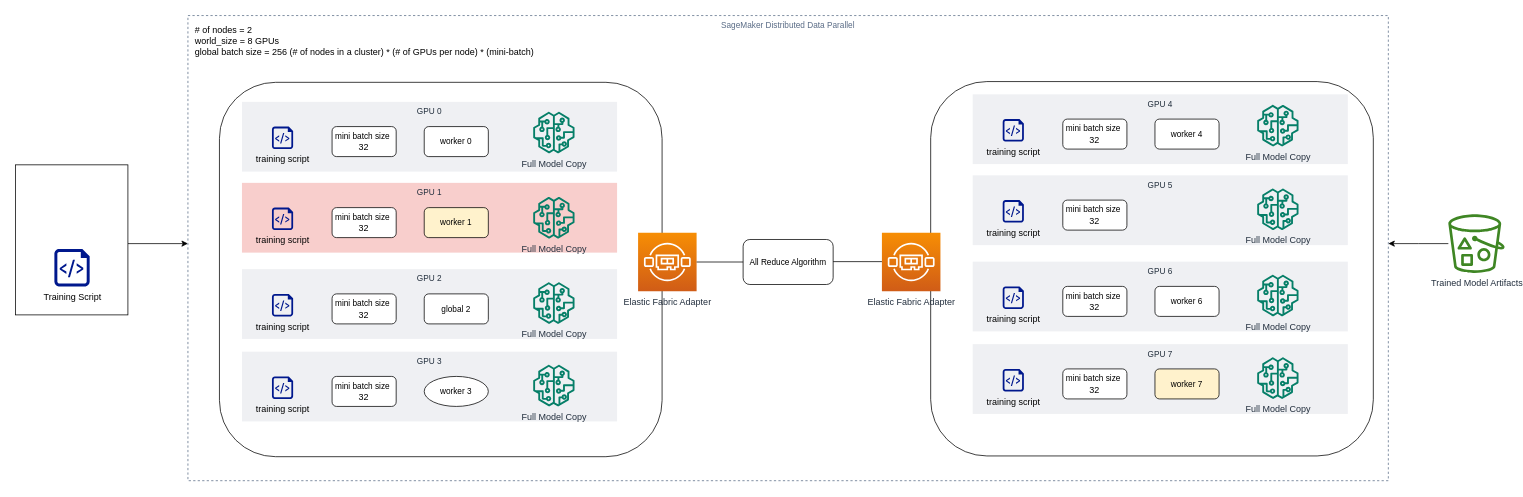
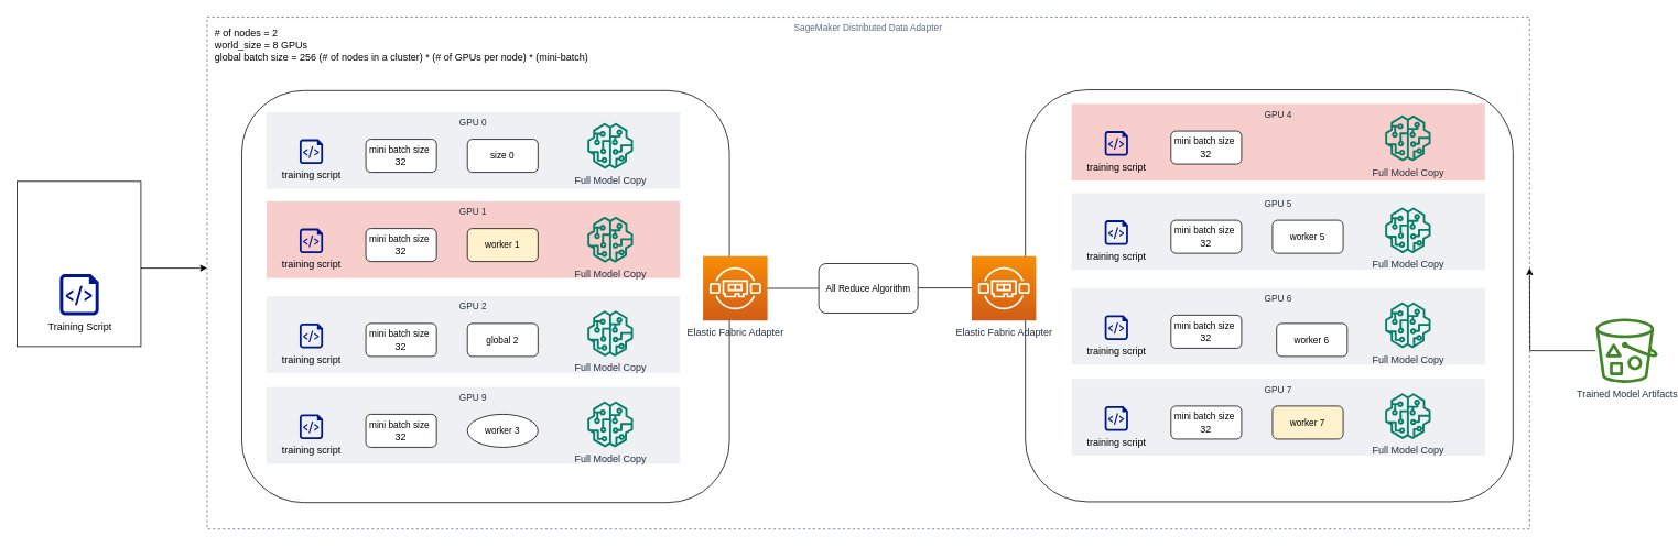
  <mxCell id="0" />
  <mxCell id="1" parent="0" />
- <mxCell id="2" value="SageMaker Distributed Data Parallel" style="fillColor=none;strokeColor=#5A6C86;dashed=1;verticalAlign=top;fontStyle=0;fontColor=#5A6C86;fontSize=11;" parent="1" vertex="1"><mxGeometry x="250" y="20" width="1600" height="620" as="geometry" /></mxCell>
+ <mxCell id="2" value="SageMaker Distributed Data Adapter" style="fillColor=none;strokeColor=#5A6C86;dashed=1;verticalAlign=top;fontStyle=0;fontColor=#5A6C86;fontSize=11;" parent="1" vertex="1"><mxGeometry x="250" y="20" width="1600" height="620" as="geometry" /></mxCell>
  <mxCell id="3" style="edgeStyle=orthogonalEdgeStyle;rounded=0;orthogonalLoop=1;jettySize=auto;html=1;" parent="1" edge="1"><mxGeometry relative="1" as="geometry"><mxPoint x="250" y="324" as="targetPoint" /><mxPoint x="170" y="324" as="sourcePoint" /></mxGeometry></mxCell>
  <mxCell id="4" style="edgeStyle=orthogonalEdgeStyle;rounded=0;orthogonalLoop=1;jettySize=auto;html=1;entryX=1;entryY=0.5;entryDx=0;entryDy=0;fontSize=11;" parent="1" source="5" edge="1"><mxGeometry relative="1" as="geometry"><mxPoint x="1850" y="324" as="targetPoint" /></mxGeometry></mxCell>
- <mxCell id="5" value="Trained Model Artifacts" style="sketch=0;outlineConnect=0;fontColor=#232F3E;gradientColor=none;fillColor=#3F8624;strokeColor=none;dashed=0;verticalLabelPosition=bottom;verticalAlign=top;align=center;html=1;fontSize=12;fontStyle=0;aspect=fixed;pointerEvents=1;shape=mxgraph.aws4.bucket_with_objects;" parent="1" vertex="1"><mxGeometry x="1930" y="285" width="75" height="78" as="geometry" /></mxCell>
+ <mxCell id="5" value="Trained Model Artifacts" style="sketch=0;outlineConnect=0;fontColor=#232F3E;gradientColor=none;fillColor=#3F8624;strokeColor=none;dashed=0;verticalLabelPosition=bottom;verticalAlign=top;align=center;html=1;fontSize=12;fontStyle=0;aspect=fixed;pointerEvents=1;shape=mxgraph.aws4.bucket_with_objects;" parent="1" vertex="1"><mxGeometry x="1930" y="385" width="75" height="78" as="geometry" /></mxCell>
  <mxCell id="6" value="&lt;div style=&quot;text-align: left&quot;&gt;&lt;span&gt;# of nodes = 2&lt;/span&gt;&lt;/div&gt;&lt;div style=&quot;text-align: left&quot;&gt;&lt;span&gt;world_size = 8 GPUs&lt;/span&gt;&lt;/div&gt;&lt;div style=&quot;text-align: left&quot;&gt;&lt;span&gt;global batch size = 256 (# of nodes in a cluster) * (# of GPUs per node) * (mini-batch)&lt;/span&gt;&lt;/div&gt;" style="text;html=1;align=center;verticalAlign=middle;resizable=0;points=[];autosize=1;strokeColor=none;fillColor=none;" parent="1" vertex="1"><mxGeometry x="250" y="29" width="470" height="50" as="geometry" /></mxCell>
  <mxCell id="7" value="" style="group" parent="1" vertex="1" connectable="0"><mxGeometry x="292" y="109" width="648" height="499" as="geometry" /></mxCell>
  <mxCell id="8" value="" style="rounded=1;whiteSpace=wrap;html=1;" parent="7" vertex="1"><mxGeometry width="590" height="499" as="geometry" /></mxCell>
  <mxCell id="9" value="Elastic Fabric Adapter" style="sketch=0;points=[[0,0,0],[0.25,0,0],[0.5,0,0],[0.75,0,0],[1,0,0],[0,1,0],[0.25,1,0],[0.5,1,0],[0.75,1,0],[1,1,0],[0,0.25,0],[0,0.5,0],[0,0.75,0],[1,0.25,0],[1,0.5,0],[1,0.75,0]];outlineConnect=0;fontColor=#232F3E;gradientColor=#F78E04;gradientDirection=north;fillColor=#D05C17;strokeColor=#ffffff;dashed=0;verticalLabelPosition=bottom;verticalAlign=top;align=center;html=1;fontSize=12;fontStyle=0;aspect=fixed;shape=mxgraph.aws4.resourceIcon;resIcon=mxgraph.aws4.elastic_fabric_adapter;" parent="7" vertex="1"><mxGeometry x="558" y="200.5" width="78" height="78" as="geometry" /></mxCell>
  <mxCell id="10" value="" style="group" parent="7" vertex="1" connectable="0"><mxGeometry x="30" y="249" width="510" height="108" as="geometry" /></mxCell>
  <mxCell id="11" value="GPU 2" style="fillColor=#EFF0F3;strokeColor=none;dashed=0;verticalAlign=top;fontStyle=0;fontColor=#232F3D;fontSize=11;" parent="10" vertex="1"><mxGeometry width="500" height="93" as="geometry" /></mxCell>
  <mxCell id="12" value="" style="group" parent="10" vertex="1" connectable="0"><mxGeometry x="40" y="33" width="470" height="75" as="geometry" /></mxCell>
  <mxCell id="13" value="training script" style="sketch=0;aspect=fixed;pointerEvents=1;shadow=0;dashed=0;html=1;strokeColor=none;labelPosition=center;verticalLabelPosition=bottom;verticalAlign=top;align=center;fillColor=#00188D;shape=mxgraph.azure.script_file" parent="12" vertex="1"><mxGeometry width="28.2" height="30" as="geometry" /></mxCell>
  <mxCell id="14" value="&lt;font style=&quot;font-size: 11px&quot;&gt;mini batch size&amp;nbsp;&lt;br&gt;&lt;/font&gt;32" style="rounded=1;whiteSpace=wrap;html=1;align=center;" parent="12" vertex="1"><mxGeometry x="80.114" width="85.455" height="40" as="geometry" /></mxCell>
  <mxCell id="15" value="&lt;span style=&quot;font-size: 11px&quot;&gt;global 2&lt;/span&gt;" style="rounded=1;whiteSpace=wrap;html=1;align=center;" parent="12" vertex="1"><mxGeometry x="202.955" width="85.455" height="40" as="geometry" /></mxCell>
  <mxCell id="16" value="Full Model Copy" style="sketch=0;outlineConnect=0;fontColor=#232F3E;gradientColor=none;fillColor=#067F68;strokeColor=none;dashed=0;verticalLabelPosition=bottom;verticalAlign=top;align=center;html=1;fontSize=12;fontStyle=0;aspect=fixed;pointerEvents=1;shape=mxgraph.aws4.sagemaker_model;" parent="12" vertex="1"><mxGeometry x="348" y="-15.5" width="55.5" height="55.5" as="geometry" /></mxCell>
  <mxCell id="17" value="" style="group" parent="7" vertex="1" connectable="0"><mxGeometry x="30" y="26" width="510" height="108" as="geometry" /></mxCell>
  <mxCell id="18" value="GPU 0" style="fillColor=#EFF0F3;strokeColor=none;dashed=0;verticalAlign=top;fontStyle=0;fontColor=#232F3D;fontSize=11;" parent="17" vertex="1"><mxGeometry width="500" height="93" as="geometry" /></mxCell>
  <mxCell id="19" value="" style="group" parent="17" vertex="1" connectable="0"><mxGeometry x="40" y="33" width="470" height="75" as="geometry" /></mxCell>
  <mxCell id="20" value="training script" style="sketch=0;aspect=fixed;pointerEvents=1;shadow=0;dashed=0;html=1;strokeColor=none;labelPosition=center;verticalLabelPosition=bottom;verticalAlign=top;align=center;fillColor=#00188D;shape=mxgraph.azure.script_file" parent="19" vertex="1"><mxGeometry width="28.2" height="30" as="geometry" /></mxCell>
  <mxCell id="21" value="&lt;font style=&quot;font-size: 11px&quot;&gt;mini batch size&amp;nbsp;&lt;br&gt;&lt;/font&gt;32" style="rounded=1;whiteSpace=wrap;html=1;align=center;" parent="19" vertex="1"><mxGeometry x="80.114" width="85.455" height="40" as="geometry" /></mxCell>
- <mxCell id="22" value="&lt;span style=&quot;font-size: 11px&quot;&gt;worker 0&lt;/span&gt;" style="rounded=1;whiteSpace=wrap;html=1;align=center;" parent="19" vertex="1"><mxGeometry x="202.955" width="85.455" height="40" as="geometry" /></mxCell>
+ <mxCell id="22" value="&lt;span style=&quot;font-size: 11px&quot;&gt;size 0&lt;/span&gt;" style="rounded=1;whiteSpace=wrap;html=1;align=center;" parent="19" vertex="1"><mxGeometry x="202.955" width="85.455" height="40" as="geometry" /></mxCell>
  <mxCell id="23" value="Full Model Copy" style="sketch=0;outlineConnect=0;fontColor=#232F3E;gradientColor=none;fillColor=#067F68;strokeColor=none;dashed=0;verticalLabelPosition=bottom;verticalAlign=top;align=center;html=1;fontSize=12;fontStyle=0;aspect=fixed;pointerEvents=1;shape=mxgraph.aws4.sagemaker_model;" parent="17" vertex="1"><mxGeometry x="388" y="13.25" width="55.5" height="55.5" as="geometry" /></mxCell>
  <mxCell id="24" value="" style="group" parent="7" vertex="1" connectable="0"><mxGeometry x="30" y="359" width="510" height="108" as="geometry" /></mxCell>
- <mxCell id="25" value="GPU 3" style="fillColor=#EFF0F3;strokeColor=none;dashed=0;verticalAlign=top;fontStyle=0;fontColor=#232F3D;fontSize=11;" parent="24" vertex="1"><mxGeometry width="500" height="93" as="geometry" /></mxCell>
+ <mxCell id="25" value="GPU 9" style="fillColor=#EFF0F3;strokeColor=none;dashed=0;verticalAlign=top;fontStyle=0;fontColor=#232F3D;fontSize=11;" parent="24" vertex="1"><mxGeometry width="500" height="93" as="geometry" /></mxCell>
  <mxCell id="26" value="" style="group" parent="24" vertex="1" connectable="0"><mxGeometry x="40" y="33" width="470" height="75" as="geometry" /></mxCell>
  <mxCell id="27" value="training script" style="sketch=0;aspect=fixed;pointerEvents=1;shadow=0;dashed=0;html=1;strokeColor=none;labelPosition=center;verticalLabelPosition=bottom;verticalAlign=top;align=center;fillColor=#00188D;shape=mxgraph.azure.script_file" parent="26" vertex="1"><mxGeometry width="28.2" height="30" as="geometry" /></mxCell>
  <mxCell id="28" value="&lt;font style=&quot;font-size: 11px&quot;&gt;mini batch size&amp;nbsp;&lt;br&gt;&lt;/font&gt;32" style="rounded=1;whiteSpace=wrap;html=1;align=center;" parent="26" vertex="1"><mxGeometry x="80.114" width="85.455" height="40" as="geometry" /></mxCell>
  <mxCell id="29" value="&lt;span style=&quot;font-size: 11px&quot;&gt;worker 3&lt;/span&gt;" style="ellipse;whiteSpace=wrap;html=1;align=center;" parent="26" vertex="1"><mxGeometry x="202.955" width="85.455" height="40" as="geometry" /></mxCell>
  <mxCell id="30" value="Full Model Copy" style="sketch=0;outlineConnect=0;fontColor=#232F3E;gradientColor=none;fillColor=#067F68;strokeColor=none;dashed=0;verticalLabelPosition=bottom;verticalAlign=top;align=center;html=1;fontSize=12;fontStyle=0;aspect=fixed;pointerEvents=1;shape=mxgraph.aws4.sagemaker_model;" parent="26" vertex="1"><mxGeometry x="348" y="-15.5" width="55.5" height="55.5" as="geometry" /></mxCell>
  <mxCell id="31" value="" style="group" parent="7" vertex="1" connectable="0"><mxGeometry x="30" y="134" width="510" height="108" as="geometry" /></mxCell>
  <mxCell id="32" value="GPU 1" style="fillColor=#f8cecc;strokeColor=none;dashed=0;verticalAlign=top;fontStyle=0;fontColor=#232F3D;fontSize=11;" parent="31" vertex="1"><mxGeometry width="500" height="93" as="geometry" /></mxCell>
  <mxCell id="33" value="" style="group" parent="31" vertex="1" connectable="0"><mxGeometry x="40" y="33" width="470" height="75" as="geometry" /></mxCell>
  <mxCell id="34" value="training script" style="sketch=0;aspect=fixed;pointerEvents=1;shadow=0;dashed=0;html=1;strokeColor=none;labelPosition=center;verticalLabelPosition=bottom;verticalAlign=top;align=center;fillColor=#00188D;shape=mxgraph.azure.script_file" parent="33" vertex="1"><mxGeometry width="28.2" height="30" as="geometry" /></mxCell>
  <mxCell id="35" value="&lt;font style=&quot;font-size: 11px&quot;&gt;mini batch size&amp;nbsp;&lt;br&gt;&lt;/font&gt;32" style="rounded=1;whiteSpace=wrap;html=1;align=center;" parent="33" vertex="1"><mxGeometry x="80.114" width="85.455" height="40" as="geometry" /></mxCell>
  <mxCell id="36" value="&lt;span style=&quot;font-size: 11px&quot;&gt;worker 1&lt;/span&gt;" style="rounded=1;whiteSpace=wrap;html=1;align=center;fillColor=#fff2cc;" parent="33" vertex="1"><mxGeometry x="202.955" width="85.455" height="40" as="geometry" /></mxCell>
  <mxCell id="37" value="Full Model Copy" style="sketch=0;outlineConnect=0;fontColor=#232F3E;gradientColor=none;fillColor=#067F68;strokeColor=none;dashed=0;verticalLabelPosition=bottom;verticalAlign=top;align=center;html=1;fontSize=12;fontStyle=0;aspect=fixed;pointerEvents=1;shape=mxgraph.aws4.sagemaker_model;" parent="31" vertex="1"><mxGeometry x="388" y="18.75" width="55.5" height="55.5" as="geometry" /></mxCell>
  <mxCell id="38" value="" style="group" parent="1" vertex="1" connectable="0"><mxGeometry x="1240" y="99" width="648" height="499" as="geometry" /></mxCell>
  <mxCell id="39" value="" style="rounded=1;whiteSpace=wrap;html=1;" parent="38" vertex="1"><mxGeometry y="9" width="590" height="499" as="geometry" /></mxCell>
  <mxCell id="40" value="" style="group" parent="38" vertex="1" connectable="0"><mxGeometry x="56" y="249" width="510" height="108" as="geometry" /></mxCell>
  <mxCell id="41" value="GPU 6" style="fillColor=#EFF0F3;strokeColor=none;dashed=0;verticalAlign=top;fontStyle=0;fontColor=#232F3D;fontSize=11;" parent="40" vertex="1"><mxGeometry width="500" height="93" as="geometry" /></mxCell>
  <mxCell id="42" value="" style="group" parent="40" vertex="1" connectable="0"><mxGeometry x="40" y="33" width="470" height="75" as="geometry" /></mxCell>
  <mxCell id="43" value="training script" style="sketch=0;aspect=fixed;pointerEvents=1;shadow=0;dashed=0;html=1;strokeColor=none;labelPosition=center;verticalLabelPosition=bottom;verticalAlign=top;align=center;fillColor=#00188D;shape=mxgraph.azure.script_file" parent="42" vertex="1"><mxGeometry width="28.2" height="30" as="geometry" /></mxCell>
  <mxCell id="44" value="&lt;font style=&quot;font-size: 11px&quot;&gt;mini batch size&amp;nbsp;&lt;br&gt;&lt;/font&gt;32" style="rounded=1;whiteSpace=wrap;html=1;align=center;" parent="42" vertex="1"><mxGeometry x="80.114" width="85.455" height="40" as="geometry" /></mxCell>
- <mxCell id="45" value="&lt;span style=&quot;font-size: 11px&quot;&gt;worker 6&lt;/span&gt;" style="rounded=1;whiteSpace=wrap;html=1;align=center;" parent="42" vertex="1"><mxGeometry x="202.955" width="85.455" height="40" as="geometry" /></mxCell>
+ <mxCell id="45" value="&lt;span style=&quot;font-size: 11px&quot;&gt;worker 6&lt;/span&gt;" style="rounded=1;whiteSpace=wrap;html=1;align=center;" parent="42" vertex="1"><mxGeometry x="207.955" y="10" width="85.455" height="40" as="geometry" /></mxCell>
  <mxCell id="46" value="Full Model Copy" style="sketch=0;outlineConnect=0;fontColor=#232F3E;gradientColor=none;fillColor=#067F68;strokeColor=none;dashed=0;verticalLabelPosition=bottom;verticalAlign=top;align=center;html=1;fontSize=12;fontStyle=0;aspect=fixed;pointerEvents=1;shape=mxgraph.aws4.sagemaker_model;" parent="42" vertex="1"><mxGeometry x="339" y="-15.5" width="55.5" height="55.5" as="geometry" /></mxCell>
  <mxCell id="47" value="" style="group" parent="38" vertex="1" connectable="0"><mxGeometry x="56" y="26" width="510" height="108" as="geometry" /></mxCell>
- <mxCell id="48" value="GPU 4" style="fillColor=#EFF0F3;strokeColor=none;dashed=0;verticalAlign=top;fontStyle=0;fontColor=#232F3D;fontSize=11;" parent="47" vertex="1"><mxGeometry width="500" height="93" as="geometry" /></mxCell>
+ <mxCell id="48" value="GPU 4" style="fillColor=#f8cecc;strokeColor=none;dashed=0;verticalAlign=top;fontStyle=0;fontColor=#232F3D;fontSize=11;" parent="47" vertex="1"><mxGeometry width="500" height="93" as="geometry" /></mxCell>
  <mxCell id="49" value="" style="group" parent="47" vertex="1" connectable="0"><mxGeometry x="40" y="33" width="470" height="75" as="geometry" /></mxCell>
  <mxCell id="50" value="training script" style="sketch=0;aspect=fixed;pointerEvents=1;shadow=0;dashed=0;html=1;strokeColor=none;labelPosition=center;verticalLabelPosition=bottom;verticalAlign=top;align=center;fillColor=#00188D;shape=mxgraph.azure.script_file" parent="49" vertex="1"><mxGeometry width="28.2" height="30" as="geometry" /></mxCell>
  <mxCell id="51" value="&lt;font style=&quot;font-size: 11px&quot;&gt;mini batch size&amp;nbsp;&lt;br&gt;&lt;/font&gt;32" style="rounded=1;whiteSpace=wrap;html=1;align=center;" parent="49" vertex="1"><mxGeometry x="80.114" width="85.455" height="40" as="geometry" /></mxCell>
- <mxCell id="52" value="&lt;span style=&quot;font-size: 11px&quot;&gt;worker 4&lt;/span&gt;" style="rounded=1;whiteSpace=wrap;html=1;align=center;" parent="49" vertex="1"><mxGeometry x="202.955" width="85.455" height="40" as="geometry" /></mxCell>
  <mxCell id="53" value="Full Model Copy" style="sketch=0;outlineConnect=0;fontColor=#232F3E;gradientColor=none;fillColor=#067F68;strokeColor=none;dashed=0;verticalLabelPosition=bottom;verticalAlign=top;align=center;html=1;fontSize=12;fontStyle=0;aspect=fixed;pointerEvents=1;shape=mxgraph.aws4.sagemaker_model;" parent="47" vertex="1"><mxGeometry x="379" y="14" width="55.5" height="55.5" as="geometry" /></mxCell>
  <mxCell id="54" value="" style="group" parent="38" vertex="1" connectable="0"><mxGeometry x="56" y="359" width="510" height="108" as="geometry" /></mxCell>
  <mxCell id="55" value="GPU 7" style="fillColor=#EFF0F3;strokeColor=none;dashed=0;verticalAlign=top;fontStyle=0;fontColor=#232F3D;fontSize=11;" parent="54" vertex="1"><mxGeometry width="500" height="93" as="geometry" /></mxCell>
  <mxCell id="56" value="" style="group" parent="54" vertex="1" connectable="0"><mxGeometry x="40" y="33" width="470" height="75" as="geometry" /></mxCell>
  <mxCell id="57" value="training script" style="sketch=0;aspect=fixed;pointerEvents=1;shadow=0;dashed=0;html=1;strokeColor=none;labelPosition=center;verticalLabelPosition=bottom;verticalAlign=top;align=center;fillColor=#00188D;shape=mxgraph.azure.script_file" parent="56" vertex="1"><mxGeometry width="28.2" height="30" as="geometry" /></mxCell>
  <mxCell id="58" value="&lt;font style=&quot;font-size: 11px&quot;&gt;mini batch size&amp;nbsp;&lt;br&gt;&lt;/font&gt;32" style="rounded=1;whiteSpace=wrap;html=1;align=center;" parent="56" vertex="1"><mxGeometry x="80.114" width="85.455" height="40" as="geometry" /></mxCell>
  <mxCell id="59" value="&lt;span style=&quot;font-size: 11px&quot;&gt;worker 7&lt;/span&gt;" style="rounded=1;whiteSpace=wrap;html=1;align=center;fillColor=#fff2cc;" parent="56" vertex="1"><mxGeometry x="202.955" width="85.455" height="40" as="geometry" /></mxCell>
  <mxCell id="60" value="Full Model Copy" style="sketch=0;outlineConnect=0;fontColor=#232F3E;gradientColor=none;fillColor=#067F68;strokeColor=none;dashed=0;verticalLabelPosition=bottom;verticalAlign=top;align=center;html=1;fontSize=12;fontStyle=0;aspect=fixed;pointerEvents=1;shape=mxgraph.aws4.sagemaker_model;" parent="56" vertex="1"><mxGeometry x="339" y="-15.5" width="55.5" height="55.5" as="geometry" /></mxCell>
  <mxCell id="61" value="" style="group" parent="38" vertex="1" connectable="0"><mxGeometry x="56" y="134" width="510" height="108" as="geometry" /></mxCell>
  <mxCell id="62" value="GPU 5" style="fillColor=#EFF0F3;strokeColor=none;dashed=0;verticalAlign=top;fontStyle=0;fontColor=#232F3D;fontSize=11;" parent="61" vertex="1"><mxGeometry width="500" height="93" as="geometry" /></mxCell>
  <mxCell id="63" value="" style="group" parent="61" vertex="1" connectable="0"><mxGeometry x="40" y="33" width="470" height="75" as="geometry" /></mxCell>
  <mxCell id="64" value="training script" style="sketch=0;aspect=fixed;pointerEvents=1;shadow=0;dashed=0;html=1;strokeColor=none;labelPosition=center;verticalLabelPosition=bottom;verticalAlign=top;align=center;fillColor=#00188D;shape=mxgraph.azure.script_file" parent="63" vertex="1"><mxGeometry width="28.2" height="30" as="geometry" /></mxCell>
  <mxCell id="65" value="&lt;font style=&quot;font-size: 11px&quot;&gt;mini batch size&amp;nbsp;&lt;br&gt;&lt;/font&gt;32" style="rounded=1;whiteSpace=wrap;html=1;align=center;" parent="63" vertex="1"><mxGeometry x="80.114" width="85.455" height="40" as="geometry" /></mxCell>
+ <mxCell id="66" value="&lt;span style=&quot;font-size: 11px&quot;&gt;worker 5&lt;/span&gt;" style="rounded=1;whiteSpace=wrap;html=1;align=center;" parent="63" vertex="1"><mxGeometry x="202.955" width="85.455" height="40" as="geometry" /></mxCell>
  <mxCell id="67" value="Full Model Copy" style="sketch=0;outlineConnect=0;fontColor=#232F3E;gradientColor=none;fillColor=#067F68;strokeColor=none;dashed=0;verticalLabelPosition=bottom;verticalAlign=top;align=center;html=1;fontSize=12;fontStyle=0;aspect=fixed;pointerEvents=1;shape=mxgraph.aws4.sagemaker_model;" parent="63" vertex="1"><mxGeometry x="339" y="-15.5" width="55.5" height="55.5" as="geometry" /></mxCell>
  <mxCell id="68" value="Elastic Fabric Adapter" style="sketch=0;points=[[0,0,0],[0.25,0,0],[0.5,0,0],[0.75,0,0],[1,0,0],[0,1,0],[0.25,1,0],[0.5,1,0],[0.75,1,0],[1,1,0],[0,0.25,0],[0,0.5,0],[0,0.75,0],[1,0.25,0],[1,0.5,0],[1,0.75,0]];outlineConnect=0;fontColor=#232F3E;gradientColor=#F78E04;gradientDirection=north;fillColor=#D05C17;strokeColor=#ffffff;dashed=0;verticalLabelPosition=bottom;verticalAlign=top;align=center;html=1;fontSize=12;fontStyle=0;aspect=fixed;shape=mxgraph.aws4.resourceIcon;resIcon=mxgraph.aws4.elastic_fabric_adapter;" parent="1" vertex="1"><mxGeometry x="1175" y="309.5" width="78" height="78" as="geometry" /></mxCell>
  <mxCell id="69" value="All Reduce Algorithm" style="rounded=1;whiteSpace=wrap;html=1;fontSize=11;" parent="1" vertex="1"><mxGeometry x="990" y="318.5" width="120" height="60" as="geometry" /></mxCell>
  <mxCell id="70" value="" style="endArrow=none;html=1;rounded=0;fontSize=11;exitX=1;exitY=0.5;exitDx=0;exitDy=0;exitPerimeter=0;entryX=0;entryY=0.5;entryDx=0;entryDy=0;" parent="1" source="9" target="69" edge="1"><mxGeometry width="50" height="50" relative="1" as="geometry"><mxPoint x="1100" y="359" as="sourcePoint" /><mxPoint x="1150" y="309" as="targetPoint" /></mxGeometry></mxCell>
  <mxCell id="71" value="" style="endArrow=none;html=1;rounded=0;fontSize=11;entryX=0;entryY=0.5;entryDx=0;entryDy=0;" parent="1" edge="1"><mxGeometry width="50" height="50" relative="1" as="geometry"><mxPoint x="1110" y="348" as="sourcePoint" /><mxPoint x="1175" y="348" as="targetPoint" /></mxGeometry></mxCell>
  <mxCell id="72" value="" style="group" vertex="1" connectable="0" parent="1"><mxGeometry x="20" y="219" width="150" height="200" as="geometry" /></mxCell>
  <mxCell id="73" value="" style="rounded=0;whiteSpace=wrap;html=1;" vertex="1" parent="72"><mxGeometry width="150" height="200" as="geometry" /></mxCell>
  <mxCell id="74" value="Training Script" style="sketch=0;aspect=fixed;pointerEvents=1;shadow=0;dashed=0;html=1;strokeColor=none;labelPosition=center;verticalLabelPosition=bottom;verticalAlign=top;align=center;fillColor=#00188D;shape=mxgraph.azure.script_file" vertex="1" parent="72"><mxGeometry x="52" y="112" width="47" height="50" as="geometry" /></mxCell>
